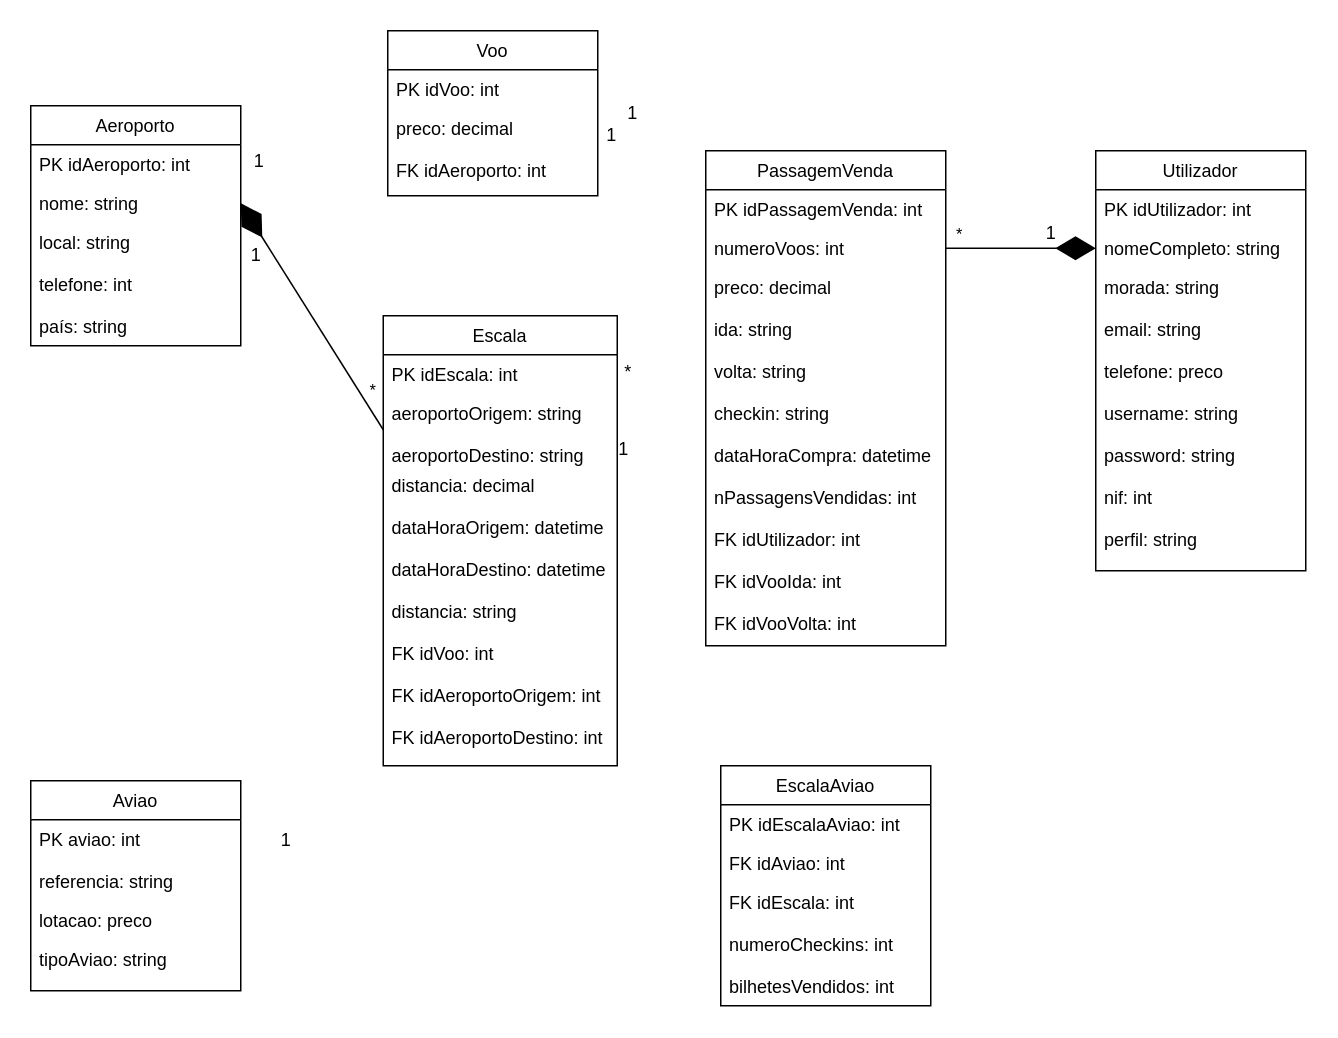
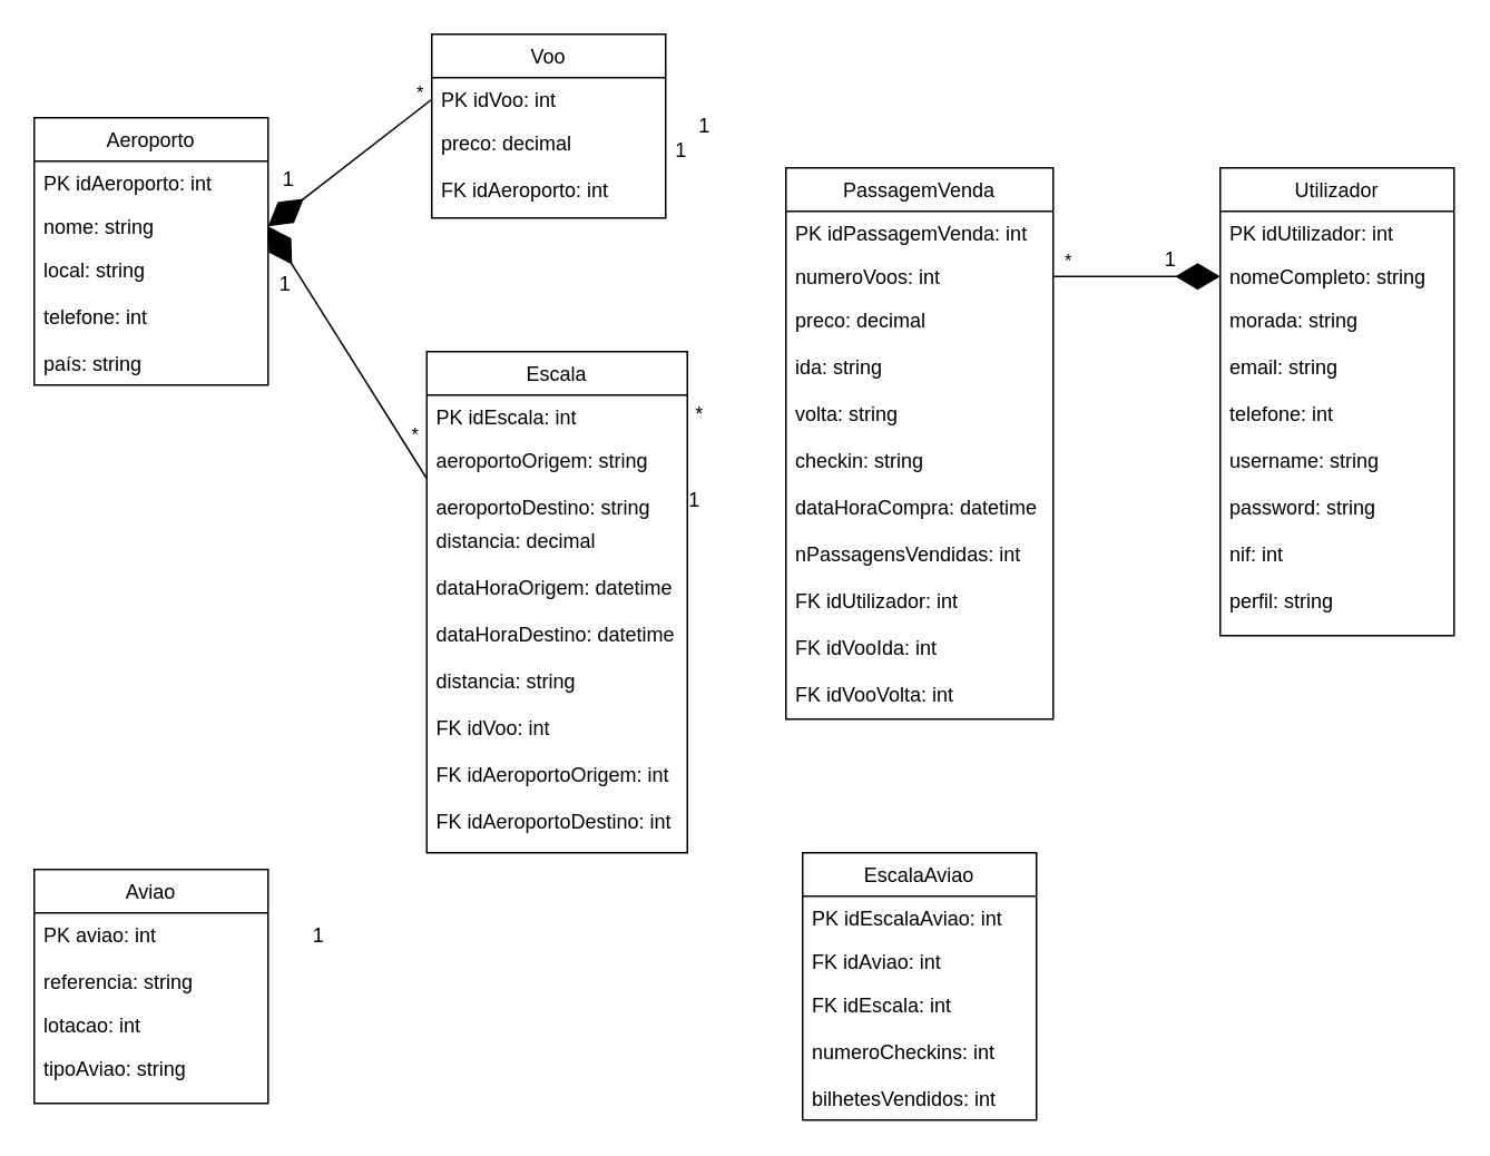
  <mxCell id="0" />
  <mxCell id="1" parent="0" />
  <mxCell id="2" value="Aeroporto" style="swimlane;fontStyle=0;childLayout=stackLayout;horizontal=1;startSize=26;horizontalStack=0;resizeParent=1;resizeParentMax=0;resizeLast=0;collapsible=1;marginBottom=0;" parent="1" vertex="1"><mxGeometry x="20" y="70" width="140" height="160" as="geometry" /></mxCell>
  <mxCell id="3" value="PK idAeroporto: int" style="text;strokeColor=none;fillColor=none;align=left;verticalAlign=top;spacingLeft=4;spacingRight=4;overflow=hidden;rotatable=0;points=[[0,0.5],[1,0.5]];portConstraint=eastwest;" parent="2" vertex="1"><mxGeometry y="26" width="140" height="26" as="geometry" /></mxCell>
  <mxCell id="4" value="nome: string" style="text;strokeColor=none;fillColor=none;align=left;verticalAlign=top;spacingLeft=4;spacingRight=4;overflow=hidden;rotatable=0;points=[[0,0.5],[1,0.5]];portConstraint=eastwest;" parent="2" vertex="1"><mxGeometry y="52" width="140" height="26" as="geometry" /></mxCell>
  <mxCell id="5" value="local: string&#10;&#10;telefone: int&#10;&#10;país: string" style="text;strokeColor=none;fillColor=none;align=left;verticalAlign=top;spacingLeft=4;spacingRight=4;overflow=hidden;rotatable=0;points=[[0,0.5],[1,0.5]];portConstraint=eastwest;" parent="2" vertex="1"><mxGeometry y="78" width="140" height="82" as="geometry" /></mxCell>
  <mxCell id="6" value="Utilizador" style="swimlane;fontStyle=0;childLayout=stackLayout;horizontal=1;startSize=26;horizontalStack=0;resizeParent=1;resizeParentMax=0;resizeLast=0;collapsible=1;marginBottom=0;" parent="1" vertex="1"><mxGeometry x="730" y="100" width="140" height="280" as="geometry" /></mxCell>
  <mxCell id="7" value="PK idUtilizador: int" style="text;strokeColor=none;fillColor=none;align=left;verticalAlign=top;spacingLeft=4;spacingRight=4;overflow=hidden;rotatable=0;points=[[0,0.5],[1,0.5]];portConstraint=eastwest;" parent="6" vertex="1"><mxGeometry y="26" width="140" height="26" as="geometry" /></mxCell>
  <mxCell id="8" value="nomeCompleto: string" style="text;strokeColor=none;fillColor=none;align=left;verticalAlign=top;spacingLeft=4;spacingRight=4;overflow=hidden;rotatable=0;points=[[0,0.5],[1,0.5]];portConstraint=eastwest;" parent="6" vertex="1"><mxGeometry y="52" width="140" height="26" as="geometry" /></mxCell>
- <mxCell id="9" value="morada: string&#10;&#10;email: string&#10;&#10;telefone: preco&#10;&#10;username: string&#10;&#10;password: string&#10;&#10;nif: int&#10;&#10;perfil: string" style="text;strokeColor=none;fillColor=none;align=left;verticalAlign=top;spacingLeft=4;spacingRight=4;overflow=hidden;rotatable=0;points=[[0,0.5],[1,0.5]];portConstraint=eastwest;" parent="6" vertex="1"><mxGeometry y="78" width="140" height="202" as="geometry" /></mxCell>
+ <mxCell id="9" value="morada: string&#10;&#10;email: string&#10;&#10;telefone: int&#10;&#10;username: string&#10;&#10;password: string&#10;&#10;nif: int&#10;&#10;perfil: string" style="text;strokeColor=none;fillColor=none;align=left;verticalAlign=top;spacingLeft=4;spacingRight=4;overflow=hidden;rotatable=0;points=[[0,0.5],[1,0.5]];portConstraint=eastwest;" parent="6" vertex="1"><mxGeometry y="78" width="140" height="202" as="geometry" /></mxCell>
  <mxCell id="10" value="Voo" style="swimlane;fontStyle=0;childLayout=stackLayout;horizontal=1;startSize=26;horizontalStack=0;resizeParent=1;resizeParentMax=0;resizeLast=0;collapsible=1;marginBottom=0;" parent="1" vertex="1"><mxGeometry x="258" y="20" width="140" height="110" as="geometry" /></mxCell>
  <mxCell id="11" value="PK idVoo: int" style="text;strokeColor=none;fillColor=none;align=left;verticalAlign=top;spacingLeft=4;spacingRight=4;overflow=hidden;rotatable=0;points=[[0,0.5],[1,0.5]];portConstraint=eastwest;" parent="10" vertex="1"><mxGeometry y="26" width="140" height="26" as="geometry" /></mxCell>
  <mxCell id="12" value="preco: decimal&#10;&#10;FK idAeroporto: int" style="text;strokeColor=none;fillColor=none;align=left;verticalAlign=top;spacingLeft=4;spacingRight=4;overflow=hidden;rotatable=0;points=[[0,0.5],[1,0.5]];portConstraint=eastwest;" parent="10" vertex="1"><mxGeometry y="52" width="140" height="58" as="geometry" /></mxCell>
  <mxCell id="13" value="Escala" style="swimlane;fontStyle=0;childLayout=stackLayout;horizontal=1;startSize=26;horizontalStack=0;resizeParent=1;resizeParentMax=0;resizeLast=0;collapsible=1;marginBottom=0;" parent="1" vertex="1"><mxGeometry x="255" y="210" width="156" height="300" as="geometry" /></mxCell>
  <mxCell id="14" value="PK idEscala: int&#10;" style="text;strokeColor=none;fillColor=none;align=left;verticalAlign=top;spacingLeft=4;spacingRight=4;overflow=hidden;rotatable=0;points=[[0,0.5],[1,0.5]];portConstraint=eastwest;" parent="13" vertex="1"><mxGeometry y="26" width="156" height="26" as="geometry" /></mxCell>
  <mxCell id="15" value="aeroportoOrigem: string&#10;&#10;aeroportoDestino: string" style="text;strokeColor=none;fillColor=none;align=left;verticalAlign=top;spacingLeft=4;spacingRight=4;overflow=hidden;rotatable=0;points=[[0,0.5],[1,0.5]];portConstraint=eastwest;" parent="13" vertex="1"><mxGeometry y="52" width="156" height="48" as="geometry" /></mxCell>
  <mxCell id="16" value="distancia: decimal&#10;&#10;dataHoraOrigem: datetime&#10;&#10;dataHoraDestino: datetime&#10;&#10;distancia: string&#10;&#10;FK idVoo: int&#10;&#10;FK idAeroportoOrigem: int&#10;&#10;FK idAeroportoDestino: int" style="text;strokeColor=none;fillColor=none;align=left;verticalAlign=top;spacingLeft=4;spacingRight=4;overflow=hidden;rotatable=0;points=[[0,0.5],[1,0.5]];portConstraint=eastwest;" parent="13" vertex="1"><mxGeometry y="100" width="156" height="200" as="geometry" /></mxCell>
  <mxCell id="17" value="PassagemVenda" style="swimlane;fontStyle=0;childLayout=stackLayout;horizontal=1;startSize=26;horizontalStack=0;resizeParent=1;resizeParentMax=0;resizeLast=0;collapsible=1;marginBottom=0;" parent="1" vertex="1"><mxGeometry x="470" y="100" width="160" height="330" as="geometry" /></mxCell>
  <mxCell id="18" value="PK idPassagemVenda: int" style="text;strokeColor=none;fillColor=none;align=left;verticalAlign=top;spacingLeft=4;spacingRight=4;overflow=hidden;rotatable=0;points=[[0,0.5],[1,0.5]];portConstraint=eastwest;" parent="17" vertex="1"><mxGeometry y="26" width="160" height="26" as="geometry" /></mxCell>
  <mxCell id="19" value="numeroVoos: int " style="text;strokeColor=none;fillColor=none;align=left;verticalAlign=top;spacingLeft=4;spacingRight=4;overflow=hidden;rotatable=0;points=[[0,0.5],[1,0.5]];portConstraint=eastwest;" parent="17" vertex="1"><mxGeometry y="52" width="160" height="26" as="geometry" /></mxCell>
  <mxCell id="20" value="preco: decimal&#10;&#10;ida: string&#10;&#10;volta: string&#10;&#10;checkin: string&#10;&#10;dataHoraCompra: datetime&#10;&#10;nPassagensVendidas: int&#10;&#10;FK idUtilizador: int&#10;&#10;FK idVooIda: int&#10;&#10;FK idVooVolta: int" style="text;strokeColor=none;fillColor=none;align=left;verticalAlign=top;spacingLeft=4;spacingRight=4;overflow=hidden;rotatable=0;points=[[0,0.5],[1,0.5]];portConstraint=eastwest;" parent="17" vertex="1"><mxGeometry y="78" width="160" height="252" as="geometry" /></mxCell>
  <mxCell id="21" value="Aviao" style="swimlane;fontStyle=0;childLayout=stackLayout;horizontal=1;startSize=26;horizontalStack=0;resizeParent=1;resizeParentMax=0;resizeLast=0;collapsible=1;marginBottom=0;" parent="1" vertex="1"><mxGeometry x="20" y="520" width="140" height="140" as="geometry" /></mxCell>
  <mxCell id="22" value="PK aviao: int&#10;&#10;referencia: string" style="text;strokeColor=none;fillColor=none;align=left;verticalAlign=top;spacingLeft=4;spacingRight=4;overflow=hidden;rotatable=0;points=[[0,0.5],[1,0.5]];portConstraint=eastwest;" parent="21" vertex="1"><mxGeometry y="26" width="140" height="54" as="geometry" /></mxCell>
- <mxCell id="23" value="lotacao: preco" style="text;strokeColor=none;fillColor=none;align=left;verticalAlign=top;spacingLeft=4;spacingRight=4;overflow=hidden;rotatable=0;points=[[0,0.5],[1,0.5]];portConstraint=eastwest;" parent="21" vertex="1"><mxGeometry y="80" width="140" height="26" as="geometry" /></mxCell>
+ <mxCell id="23" value="lotacao: int" style="text;strokeColor=none;fillColor=none;align=left;verticalAlign=top;spacingLeft=4;spacingRight=4;overflow=hidden;rotatable=0;points=[[0,0.5],[1,0.5]];portConstraint=eastwest;" parent="21" vertex="1"><mxGeometry y="80" width="140" height="26" as="geometry" /></mxCell>
  <mxCell id="24" value="tipoAviao: string" style="text;strokeColor=none;fillColor=none;align=left;verticalAlign=top;spacingLeft=4;spacingRight=4;overflow=hidden;rotatable=0;points=[[0,0.5],[1,0.5]];portConstraint=eastwest;" parent="21" vertex="1"><mxGeometry y="106" width="140" height="34" as="geometry" /></mxCell>
  <mxCell id="25" value="EscalaAviao" style="swimlane;fontStyle=0;childLayout=stackLayout;horizontal=1;startSize=26;horizontalStack=0;resizeParent=1;resizeParentMax=0;resizeLast=0;collapsible=1;marginBottom=0;" parent="1" vertex="1"><mxGeometry x="480" y="510" width="140" height="160" as="geometry" /></mxCell>
  <mxCell id="26" value="PK idEscalaAviao: int" style="text;strokeColor=none;fillColor=none;align=left;verticalAlign=top;spacingLeft=4;spacingRight=4;overflow=hidden;rotatable=0;points=[[0,0.5],[1,0.5]];portConstraint=eastwest;" parent="25" vertex="1"><mxGeometry y="26" width="140" height="26" as="geometry" /></mxCell>
  <mxCell id="27" value="FK idAviao: int" style="text;strokeColor=none;fillColor=none;align=left;verticalAlign=top;spacingLeft=4;spacingRight=4;overflow=hidden;rotatable=0;points=[[0,0.5],[1,0.5]];portConstraint=eastwest;" parent="25" vertex="1"><mxGeometry y="52" width="140" height="26" as="geometry" /></mxCell>
  <mxCell id="28" value="FK idEscala: int&#10;&#10;numeroCheckins: int&#10;&#10;bilhetesVendidos: int" style="text;strokeColor=none;fillColor=none;align=left;verticalAlign=top;spacingLeft=4;spacingRight=4;overflow=hidden;rotatable=0;points=[[0,0.5],[1,0.5]];portConstraint=eastwest;" parent="25" vertex="1"><mxGeometry y="78" width="140" height="82" as="geometry" /></mxCell>
  <mxCell id="29" value="1" style="text;html=1;align=center;verticalAlign=middle;resizable=0;points=[];autosize=1;strokeColor=none;" parent="1" vertex="1"><mxGeometry x="180" y="550" width="20" height="20" as="geometry" /></mxCell>
+ <mxCell id="30" value="" style="endArrow=diamondThin;endFill=1;endSize=24;html=1;exitX=0;exitY=0.5;exitDx=0;exitDy=0;entryX=1;entryY=0.5;entryDx=0;entryDy=0;" parent="1" source="11" target="4" edge="1"><mxGeometry width="160" relative="1" as="geometry"><mxPoint x="490" y="585" as="sourcePoint" /><mxPoint x="170" y="583" as="targetPoint" /></mxGeometry></mxCell>
+ <mxCell id="31" value="*" style="edgeLabel;html=1;align=center;verticalAlign=middle;resizable=0;points=[];" parent="30" vertex="1" connectable="0"><mxGeometry x="-0.875" y="3" relative="1" as="geometry"><mxPoint x="-3" y="-12" as="offset" /></mxGeometry></mxCell>
  <mxCell id="32" value="1" style="text;html=1;align=center;verticalAlign=middle;resizable=0;points=[];autosize=1;strokeColor=none;" parent="1" vertex="1"><mxGeometry x="162" y="97" width="20" height="20" as="geometry" /></mxCell>
  <mxCell id="33" value="" style="endArrow=diamondThin;endFill=1;endSize=24;html=1;exitX=0;exitY=0.5;exitDx=0;exitDy=0;entryX=1;entryY=0.5;entryDx=0;entryDy=0;" parent="1" source="15" target="4" edge="1"><mxGeometry width="160" relative="1" as="geometry"><mxPoint x="268" y="69" as="sourcePoint" /><mxPoint x="170" y="145" as="targetPoint" /></mxGeometry></mxCell>
  <mxCell id="34" value="*" style="edgeLabel;html=1;align=center;verticalAlign=middle;resizable=0;points=[];" parent="33" vertex="1" connectable="0"><mxGeometry x="-0.875" y="3" relative="1" as="geometry"><mxPoint x="1" y="-19" as="offset" /></mxGeometry></mxCell>
  <mxCell id="35" value="1" style="text;html=1;align=center;verticalAlign=middle;resizable=0;points=[];autosize=1;strokeColor=none;" parent="1" vertex="1"><mxGeometry x="160" y="160" width="20" height="20" as="geometry" /></mxCell>
  <mxCell id="36" value="1" style="text;html=1;align=center;verticalAlign=middle;resizable=0;points=[];autosize=1;strokeColor=none;" parent="1" vertex="1"><mxGeometry x="405" y="289" width="20" height="20" as="geometry" /></mxCell>
  <mxCell id="37" value="1" style="text;html=1;align=center;verticalAlign=middle;resizable=0;points=[];autosize=1;strokeColor=none;" parent="1" vertex="1"><mxGeometry x="411" y="65" width="20" height="20" as="geometry" /></mxCell>
  <mxCell id="38" value="" style="endArrow=diamondThin;endFill=1;endSize=24;html=1;exitX=1;exitY=0.5;exitDx=0;exitDy=0;entryX=0;entryY=0.5;entryDx=0;entryDy=0;" parent="1" source="19" target="8" edge="1"><mxGeometry width="160" relative="1" as="geometry"><mxPoint x="480" y="175" as="sourcePoint" /><mxPoint x="670" y="230" as="targetPoint" /></mxGeometry></mxCell>
  <mxCell id="39" value="*" style="edgeLabel;html=1;align=center;verticalAlign=middle;resizable=0;points=[];" parent="38" vertex="1" connectable="0"><mxGeometry x="-0.875" y="3" relative="1" as="geometry"><mxPoint x="2" y="-7" as="offset" /></mxGeometry></mxCell>
  <mxCell id="40" value="1" style="text;html=1;align=center;verticalAlign=middle;resizable=0;points=[];autosize=1;strokeColor=none;" parent="1" vertex="1"><mxGeometry x="690" y="145" width="20" height="20" as="geometry" /></mxCell>
  <mxCell id="41" value="1" style="text;html=1;align=center;verticalAlign=middle;resizable=0;points=[];autosize=1;strokeColor=none;" parent="1" vertex="1"><mxGeometry x="397" y="80" width="20" height="20" as="geometry" /></mxCell>
  <mxCell id="42" value="*" style="text;html=1;align=center;verticalAlign=middle;resizable=0;points=[];autosize=1;strokeColor=none;" parent="1" vertex="1"><mxGeometry x="408" y="238" width="20" height="20" as="geometry" /></mxCell>
